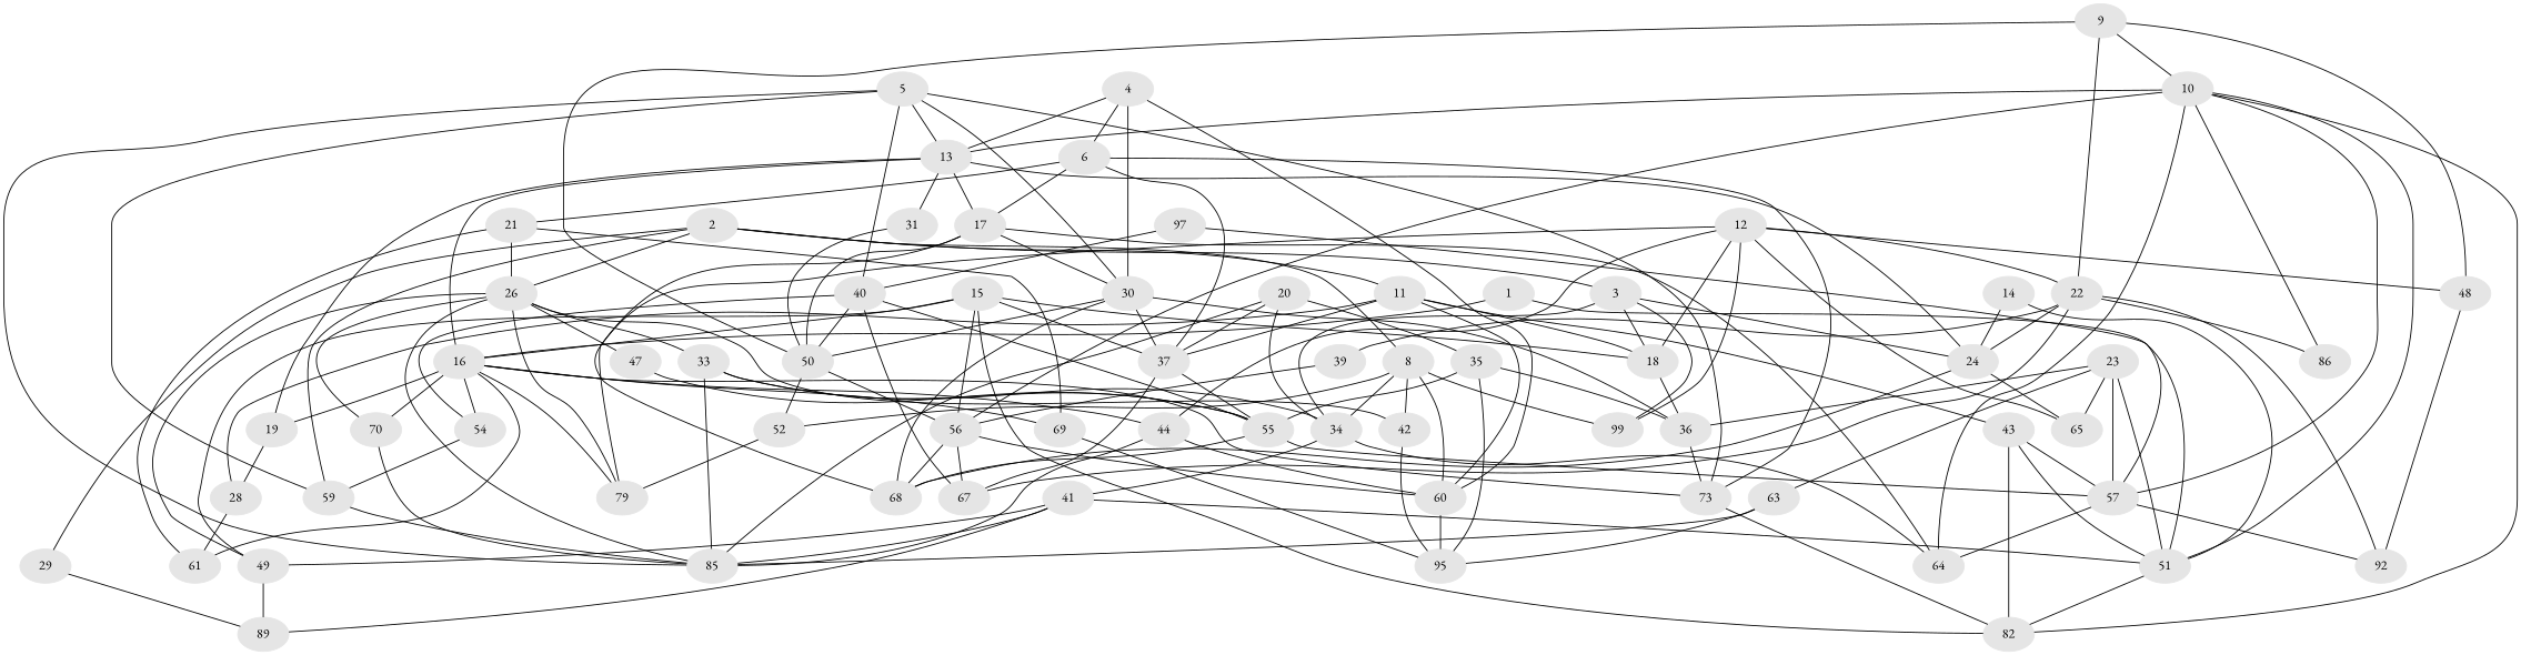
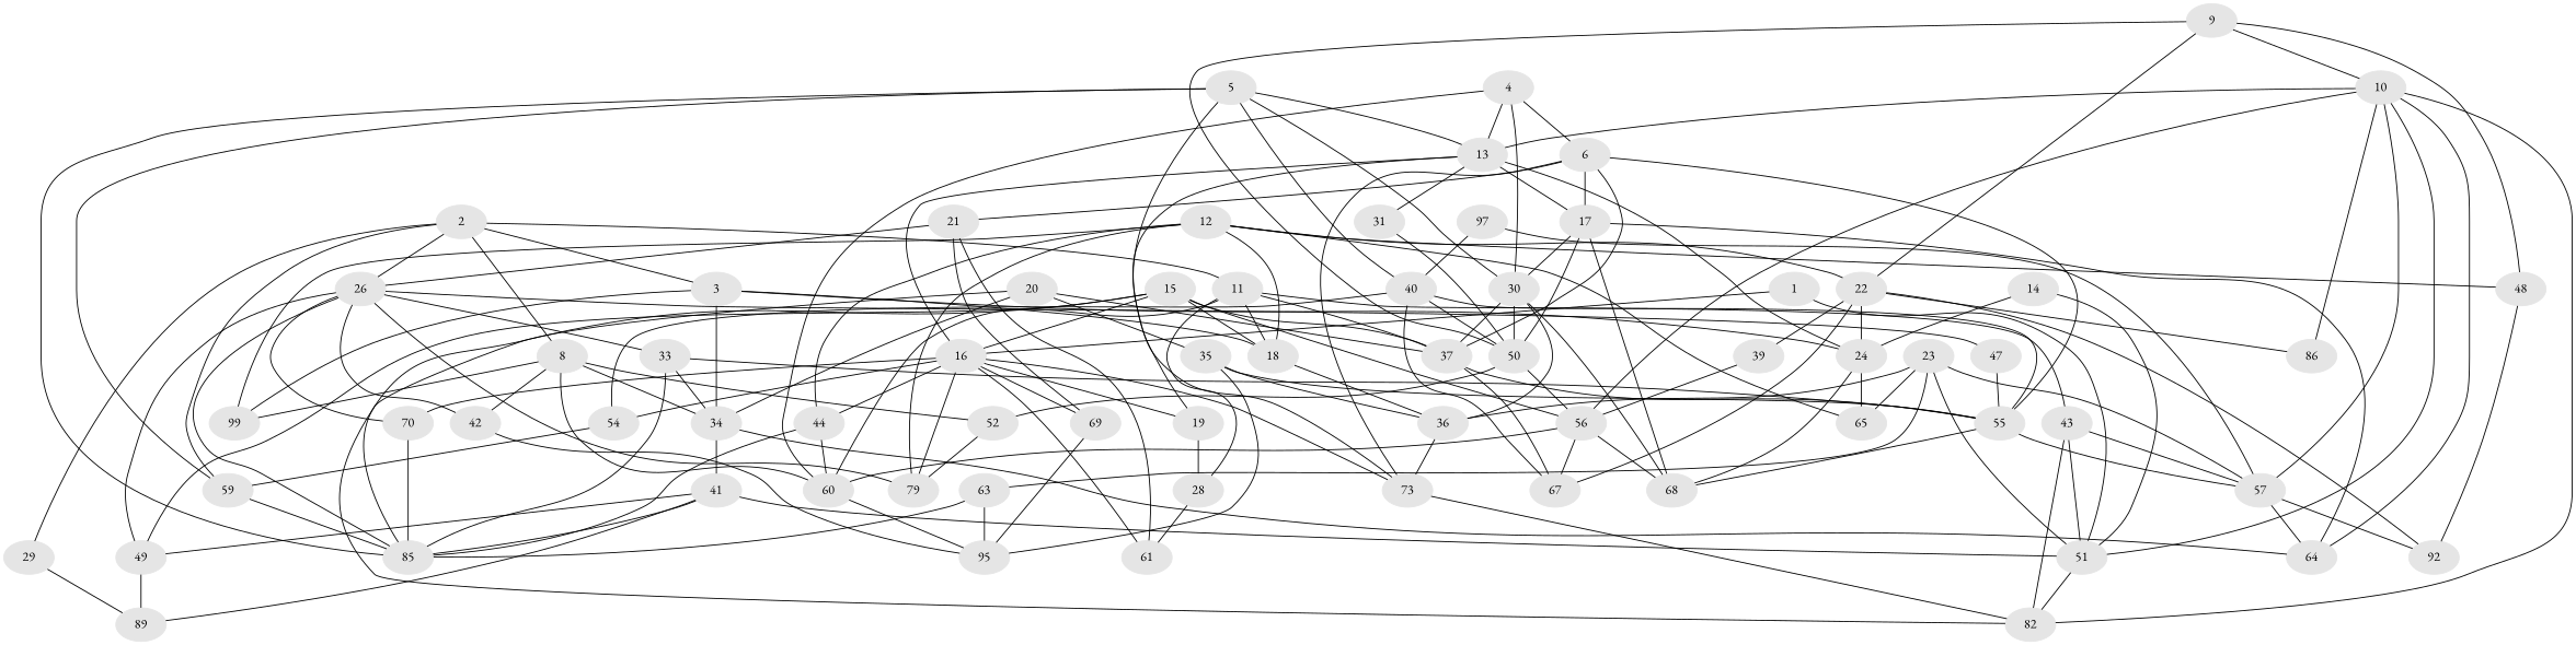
  graph {
    fontname="EB Garamond"
    node [color=gray90 fontname="EB Garamond" style=filled]
    edge [fontname="EB Garamond"]
    16 [super="+62"]
    73
    44
    79
    19
    54
    61
    69
    70
    1
    51 [super="+53"]
    82 [super="+100"]
    2 [super="+66"]
    3
    8 [super="+45"]
    11 [super="+58"]
    26 [super="+84"]
    29
    59
    18 [super="+93"]
    24 [super="+98"]
    34 [super="+91"]
    99
    60 [super="+78"]
    42
    52
    37 [super="+76"]
    28 [super="+80"]
    43
    85 [super="+101"]
    49
    33
    47
    89
    36
    65
    68
    64
    41 [super="+71"]
    4
    6
    13 [super="+25"]
    30 [super="+46"]
    17 [super="+74"]
    21 [super="+90"]
    55 [super="+75"]
    31
    50 [super="+72"]
    95 [super="+96"]
    5 [super="+7"]
    40 [super="+87"]
    67 [super="+77"]
    57 [super="+81"]
    10 [super="+88"]
    56
    86
    9
    22 [super="+92"]
    48
    39
    n61 [label=92]
    12 [super="+97"]
    14
    15 [super="+83"]
    20
    35 [super="+38"]
    23 [super="+32"]
    63
    n69 [label=97]
    16 -- 73
    16 -- 44 [weight=2]
    16 -- 79
    16 -- 19
    16 -- 54
    16 -- 61
    16 -- 69
    16 -- 70
    73 -- 82
    44 -- 60
    44 -- 85
    19 -- 28
    54 -- 59
    69 -- 95
    70 -- 85
    1 -- 16
    1 -- 51
    51 -- 82
    2 -- 3
    2 -- 8
    2 -- 11
    2 -- 26
    2 -- 29
    2 -- 59
    3 -- 18
    3 -- 24
    3 -- 34 [weight=2]
    3 -- 99
    8 -- 34 [weight=2]
    8 -- 99
    8 -- 60
    8 -- 42
    8 -- 52
    11 -- 18
    11 -- 60
    11 -- 37
    11 -- 28
    11 -- 43
    26 -- 79
    26 -- 70
    26 -- 42
    26 -- 85
    26 -- 49
    26 -- 33
    26 -- 47
    29 -- 89
    59 -- 85
    18 -- 36
    24 -- 65
    24 -- 68
    34 -- 64
    34 -- 41 [weight=2]
    60 -- 95
    42 -- 95
    52 -- 79
    37 -- 55
    37 -- 67
    28 -- 61
    43 -- 51
    43 -- 82
    43 -- 57
    49 -- 89
    33 -- 34
    33 -- 85
    33 -- 55
    47 -- 55
    36 -- 73
    41 -- 51
    41 -- 85
    41 -- 49
    41 -- 89
    4 -- 60
    4 -- 6
    4 -- 13
    4 -- 30
    6 -- 73
    6 -- 37
    6 -- 17
    6 -- 21
+   6 -- 55
    13 -- 16
    13 -- 19
    13 -- 24
    13 -- 17
    13 -- 31
    30 -- 37
    30 -- 36
    30 -- 68
    30 -- 50
    17 -- 68
    17 -- 64
    17 -- 30
    17 -- 50
    21 -- 61
    21 -- 69
    21 -- 26
    55 -- 68
    55 -- 57
    31 -- 50
    50 -- 52
    50 -- 56
    5 -- 73
    5 -- 59
    5 -- 85
    5 -- 13
    5 -- 30
    5 -- 40
    40 -- 54
    40 -- 55
    40 -- 50
    40 -- 67
    57 -- 64
    57 -- n61
    10 -- 51
    10 -- 82
    10 -- 64
    10 -- 13
    10 -- 57
    10 -- 56
    10 -- 86
    56 -- 60
    56 -- 68
    56 -- 67
    9 -- 50
    9 -- 10
    9 -- 22
    9 -- 48
    22 -- 24
    22 -- 67
    22 -- 86
    22 -- 39
    22 -- n61
    48 -- n61
    39 -- 56
    12 -- 44
    12 -- 79
    12 -- 18
    12 -- 99
    12 -- 65
    12 -- 22
    12 -- 48
    14 -- 51
    14 -- 24
    15 -- 16
    15 -- 82
    15 -- 18
    15 -- 37
    15 -- 49
    15 -- 56
    20 -- 34
    20 -- 37
    20 -- 85
    20 -- 35
    35 -- 36
    35 -- 55
    35 -- 95
    23 -- 51
    23 -- 36
    23 -- 65
    23 -- 57
    23 -- 63
    63 -- 85
    63 -- 95
    n69 -- 40
    n69 -- 57
  }
